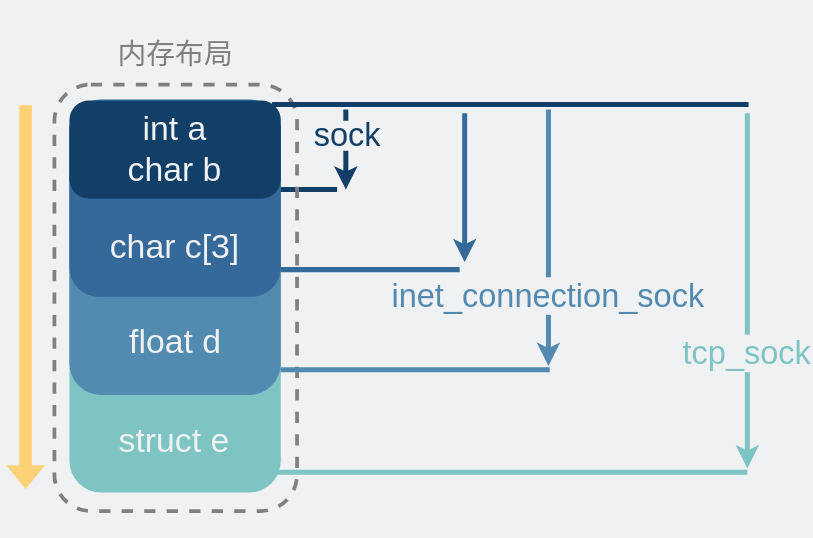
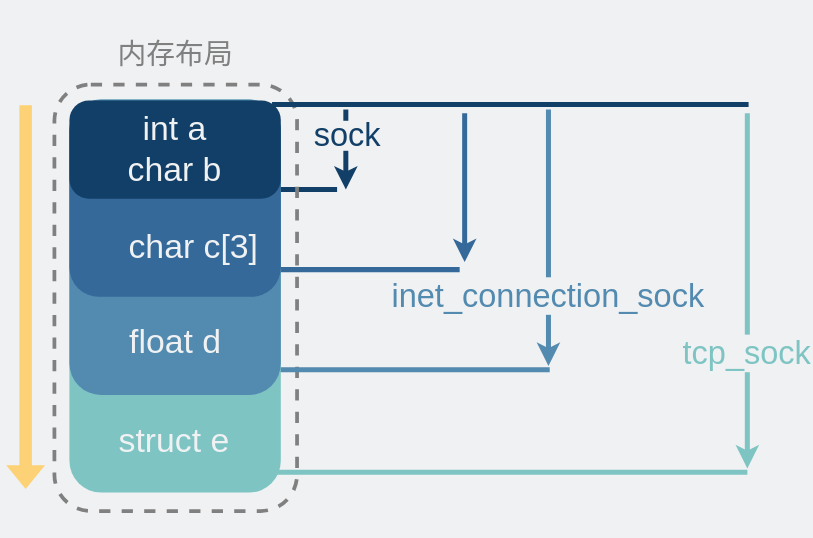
  <mxCell id="0" />
  <mxCell id="1" parent="0" />
  <mxCell id="2" value="" style="endArrow=none;html=1;strokeWidth=4;rounded=1;fontSize=23;fontColor=#808080;fillColor=#FDD276;strokeColor=#123F67;" edge="1" parent="1"><mxGeometry width="50" height="50" relative="1" as="geometry"><mxPoint x="209" y="151" as="sourcePoint" /><mxPoint x="269" y="151" as="targetPoint" /></mxGeometry></mxCell>
  <mxCell id="3" value="" style="rounded=1;whiteSpace=wrap;html=1;fillColor=none;dashed=1;strokeWidth=3;strokeColor=#808080;" vertex="1" parent="1"><mxGeometry x="43" y="67" width="194" height="341" as="geometry" /></mxCell>
  <mxCell id="4" value="" style="shape=flexArrow;endArrow=classic;html=1;rounded=0;fontSize=16;fontColor=#EFF1F3;fillColor=#FDD276;strokeColor=none;" parent="1" edge="1"><mxGeometry width="50" height="50" relative="1" as="geometry"><mxPoint x="20" y="83" as="sourcePoint" /><mxPoint x="20" y="390.87" as="targetPoint" /></mxGeometry></mxCell>
  <mxCell id="5" value="&lt;font color=&quot;#808080&quot; style=&quot;font-size: 23px;&quot;&gt;内存布局&lt;/font&gt;" style="text;html=1;strokeColor=none;fillColor=none;align=center;verticalAlign=middle;whiteSpace=wrap;rounded=0;fontSize=16;fontColor=#EFF1F3;" parent="1" vertex="1"><mxGeometry x="69.51" y="20" width="140" height="46" as="geometry" /></mxCell>
  <mxCell id="6" value="" style="endArrow=none;html=1;strokeWidth=4;rounded=1;fontSize=23;fontColor=#808080;fillColor=#FDD276;strokeColor=#7EC4C3;" edge="1" parent="1"><mxGeometry width="50" height="50" relative="1" as="geometry"><mxPoint x="221" y="377" as="sourcePoint" /><mxPoint x="597" y="377" as="targetPoint" /></mxGeometry></mxCell>
  <mxCell id="7" value="" style="endArrow=classic;html=1;rounded=1;strokeColor=#538AAF;strokeWidth=4;fontSize=26;fontColor=#35699A;fillColor=#FDD276;" edge="1" parent="1"><mxGeometry width="50" height="50" relative="1" as="geometry"><mxPoint x="438" y="87" as="sourcePoint" /><mxPoint x="438" y="292" as="targetPoint" /></mxGeometry></mxCell>
  <mxCell id="8" value="" style="endArrow=none;html=1;strokeWidth=4;rounded=1;fontSize=23;fontColor=#808080;fillColor=#FDD276;strokeColor=#538AAF;" edge="1" parent="1"><mxGeometry width="50" height="50" relative="1" as="geometry"><mxPoint x="207" y="295" as="sourcePoint" /><mxPoint x="439" y="295" as="targetPoint" /></mxGeometry></mxCell>
  <mxCell id="9" value="" style="endArrow=none;html=1;strokeWidth=4;rounded=1;fontSize=23;fontColor=#808080;fillColor=#FDD276;strokeColor=#35699A;" edge="1" parent="1"><mxGeometry width="50" height="50" relative="1" as="geometry"><mxPoint x="217" y="215" as="sourcePoint" /><mxPoint x="367" y="215" as="targetPoint" /></mxGeometry></mxCell>
  <mxCell id="10" value="" style="endArrow=none;html=1;strokeWidth=4;rounded=1;fontSize=23;fontColor=#808080;fillColor=#FDD276;strokeColor=#123F67;" edge="1" parent="1"><mxGeometry width="50" height="50" relative="1" as="geometry"><mxPoint x="217" y="83" as="sourcePoint" /><mxPoint x="598" y="83" as="targetPoint" /></mxGeometry></mxCell>
  <mxCell id="11" value="&lt;span style=&quot;color: rgb(239, 241, 243); font-size: 20px;&quot;&gt;tcp_sock&lt;/span&gt;" style="rounded=1;whiteSpace=wrap;html=1;fillColor=#7EC4C3;strokeColor=none;" vertex="1" parent="1"><mxGeometry x="55" y="79" width="169" height="314.25" as="geometry" /></mxCell>
  <mxCell id="12" value="&lt;span style=&quot;color: rgb(239, 241, 243);&quot;&gt;&lt;font style=&quot;font-size: 16px;&quot;&gt;inet_connection_sock&lt;/font&gt;&lt;/span&gt;" style="rounded=1;whiteSpace=wrap;html=1;fillColor=#538AAF;strokeColor=none;" vertex="1" parent="1"><mxGeometry x="55" y="79" width="169" height="236.25" as="geometry" /></mxCell>
  <mxCell id="13" value="" style="rounded=1;whiteSpace=wrap;html=1;fillColor=#35699A;strokeColor=none;" vertex="1" parent="1"><mxGeometry x="55" y="80" width="169" height="156.75" as="geometry" /></mxCell>
  <mxCell id="14" value="&lt;span style=&quot;color: rgb(239, 241, 243); font-size: 27px;&quot;&gt;int a&lt;/span&gt;&lt;br style=&quot;color: rgb(239, 241, 243); font-size: 27px;&quot;&gt;&lt;span style=&quot;color: rgb(239, 241, 243); font-size: 27px;&quot;&gt;char b&lt;/span&gt;" style="rounded=1;whiteSpace=wrap;html=1;fillColor=#123F67;strokeColor=none;arcSize=20;" vertex="1" parent="1"><mxGeometry x="55" y="79.75" width="169" height="78.5" as="geometry" /></mxCell>
  <mxCell id="15" value="&lt;font style=&quot;font-size: 26px;&quot; color=&quot;#538aaf&quot;&gt;inet_connection_sock&lt;/font&gt;" style="text;html=1;strokeColor=none;fillColor=#EFF1F3;align=center;verticalAlign=middle;whiteSpace=wrap;rounded=0;fontSize=23;fontColor=#808080;" vertex="1" parent="1"><mxGeometry x="408" y="221.13" width="60" height="30" as="geometry" /></mxCell>
  <mxCell id="16" value="" style="endArrow=classic;html=1;rounded=1;strokeColor=#35699A;strokeWidth=4;fontSize=26;fontColor=#35699A;fillColor=#FDD276;" edge="1" parent="1"><mxGeometry width="50" height="50" relative="1" as="geometry"><mxPoint x="371" y="90" as="sourcePoint" /><mxPoint x="371" y="209" as="targetPoint" /></mxGeometry></mxCell>
  <mxCell id="17" value="" style="endArrow=classic;html=1;rounded=1;strokeColor=#7EC4C3;strokeWidth=4;fontSize=26;fontColor=#35699A;fillColor=#FDD276;" edge="1" parent="1"><mxGeometry width="50" height="50" relative="1" as="geometry"><mxPoint x="597" y="90" as="sourcePoint" /><mxPoint x="597" y="374" as="targetPoint" /></mxGeometry></mxCell>
  <mxCell id="18" value="&lt;font style=&quot;font-size: 26px;&quot; color=&quot;#7ec4c3&quot;&gt;tcp_sock&lt;/font&gt;" style="text;html=1;strokeColor=none;fillColor=#EFF1F3;align=center;verticalAlign=middle;whiteSpace=wrap;rounded=0;fontSize=23;fontColor=#808080;" vertex="1" parent="1"><mxGeometry x="567" y="267" width="60" height="30" as="geometry" /></mxCell>
- <mxCell id="19" value="&lt;span style=&quot;color: rgb(239, 241, 243);&quot;&gt;&lt;font style=&quot;font-size: 27px;&quot;&gt;char c[3]&lt;/font&gt;&lt;/span&gt;" style="text;html=1;strokeColor=none;fillColor=none;align=center;verticalAlign=middle;whiteSpace=wrap;rounded=0;fontSize=23;fontColor=#808080;" vertex="1" parent="1"><mxGeometry x="85.88" y="168" width="107.25" height="58" as="geometry" /></mxCell>
+ <mxCell id="19" value="&lt;span style=&quot;color: rgb(239, 241, 243);&quot;&gt;&lt;font style=&quot;font-size: 27px;&quot;&gt;char c[3]&lt;/font&gt;&lt;/span&gt;" style="text;html=1;strokeColor=none;fillColor=none;align=center;verticalAlign=middle;whiteSpace=wrap;rounded=0;fontSize=23;fontColor=#808080;" vertex="1" parent="1"><mxGeometry x="100.88" y="168" width="107.25" height="58" as="geometry" /></mxCell>
  <mxCell id="20" value="&lt;span style=&quot;color: rgb(239, 241, 243);&quot;&gt;&lt;font style=&quot;font-size: 27px;&quot;&gt;float d&lt;/font&gt;&lt;/span&gt;" style="text;html=1;strokeColor=none;fillColor=none;align=center;verticalAlign=middle;whiteSpace=wrap;rounded=0;fontSize=23;fontColor=#808080;" vertex="1" parent="1"><mxGeometry x="100.75" y="244" width="77.5" height="58" as="geometry" /></mxCell>
  <mxCell id="21" value="&lt;span style=&quot;color: rgb(239, 241, 243);&quot;&gt;&lt;font style=&quot;font-size: 27px;&quot;&gt;struct e&lt;/font&gt;&lt;/span&gt;" style="text;html=1;strokeColor=none;fillColor=none;align=center;verticalAlign=middle;whiteSpace=wrap;rounded=0;fontSize=23;fontColor=#808080;" vertex="1" parent="1"><mxGeometry x="87.38" y="323" width="104.25" height="58" as="geometry" /></mxCell>
  <mxCell id="22" value="" style="endArrow=classic;html=1;rounded=1;strokeColor=#123F67;strokeWidth=4;fontSize=26;fontColor=#35699A;fillColor=#FDD276;" edge="1" parent="1"><mxGeometry width="50" height="50" relative="1" as="geometry"><mxPoint x="276" y="87" as="sourcePoint" /><mxPoint x="276" y="151" as="targetPoint" /></mxGeometry></mxCell>
  <mxCell id="23" value="&lt;font color=&quot;#123f67&quot; style=&quot;font-size: 26px;&quot;&gt;sock&lt;/font&gt;" style="text;html=1;strokeColor=none;fillColor=#EFF1F3;align=center;verticalAlign=middle;whiteSpace=wrap;rounded=0;fontSize=23;fontColor=#808080;" vertex="1" parent="1"><mxGeometry x="251" y="96" width="53" height="24" as="geometry" /></mxCell>
